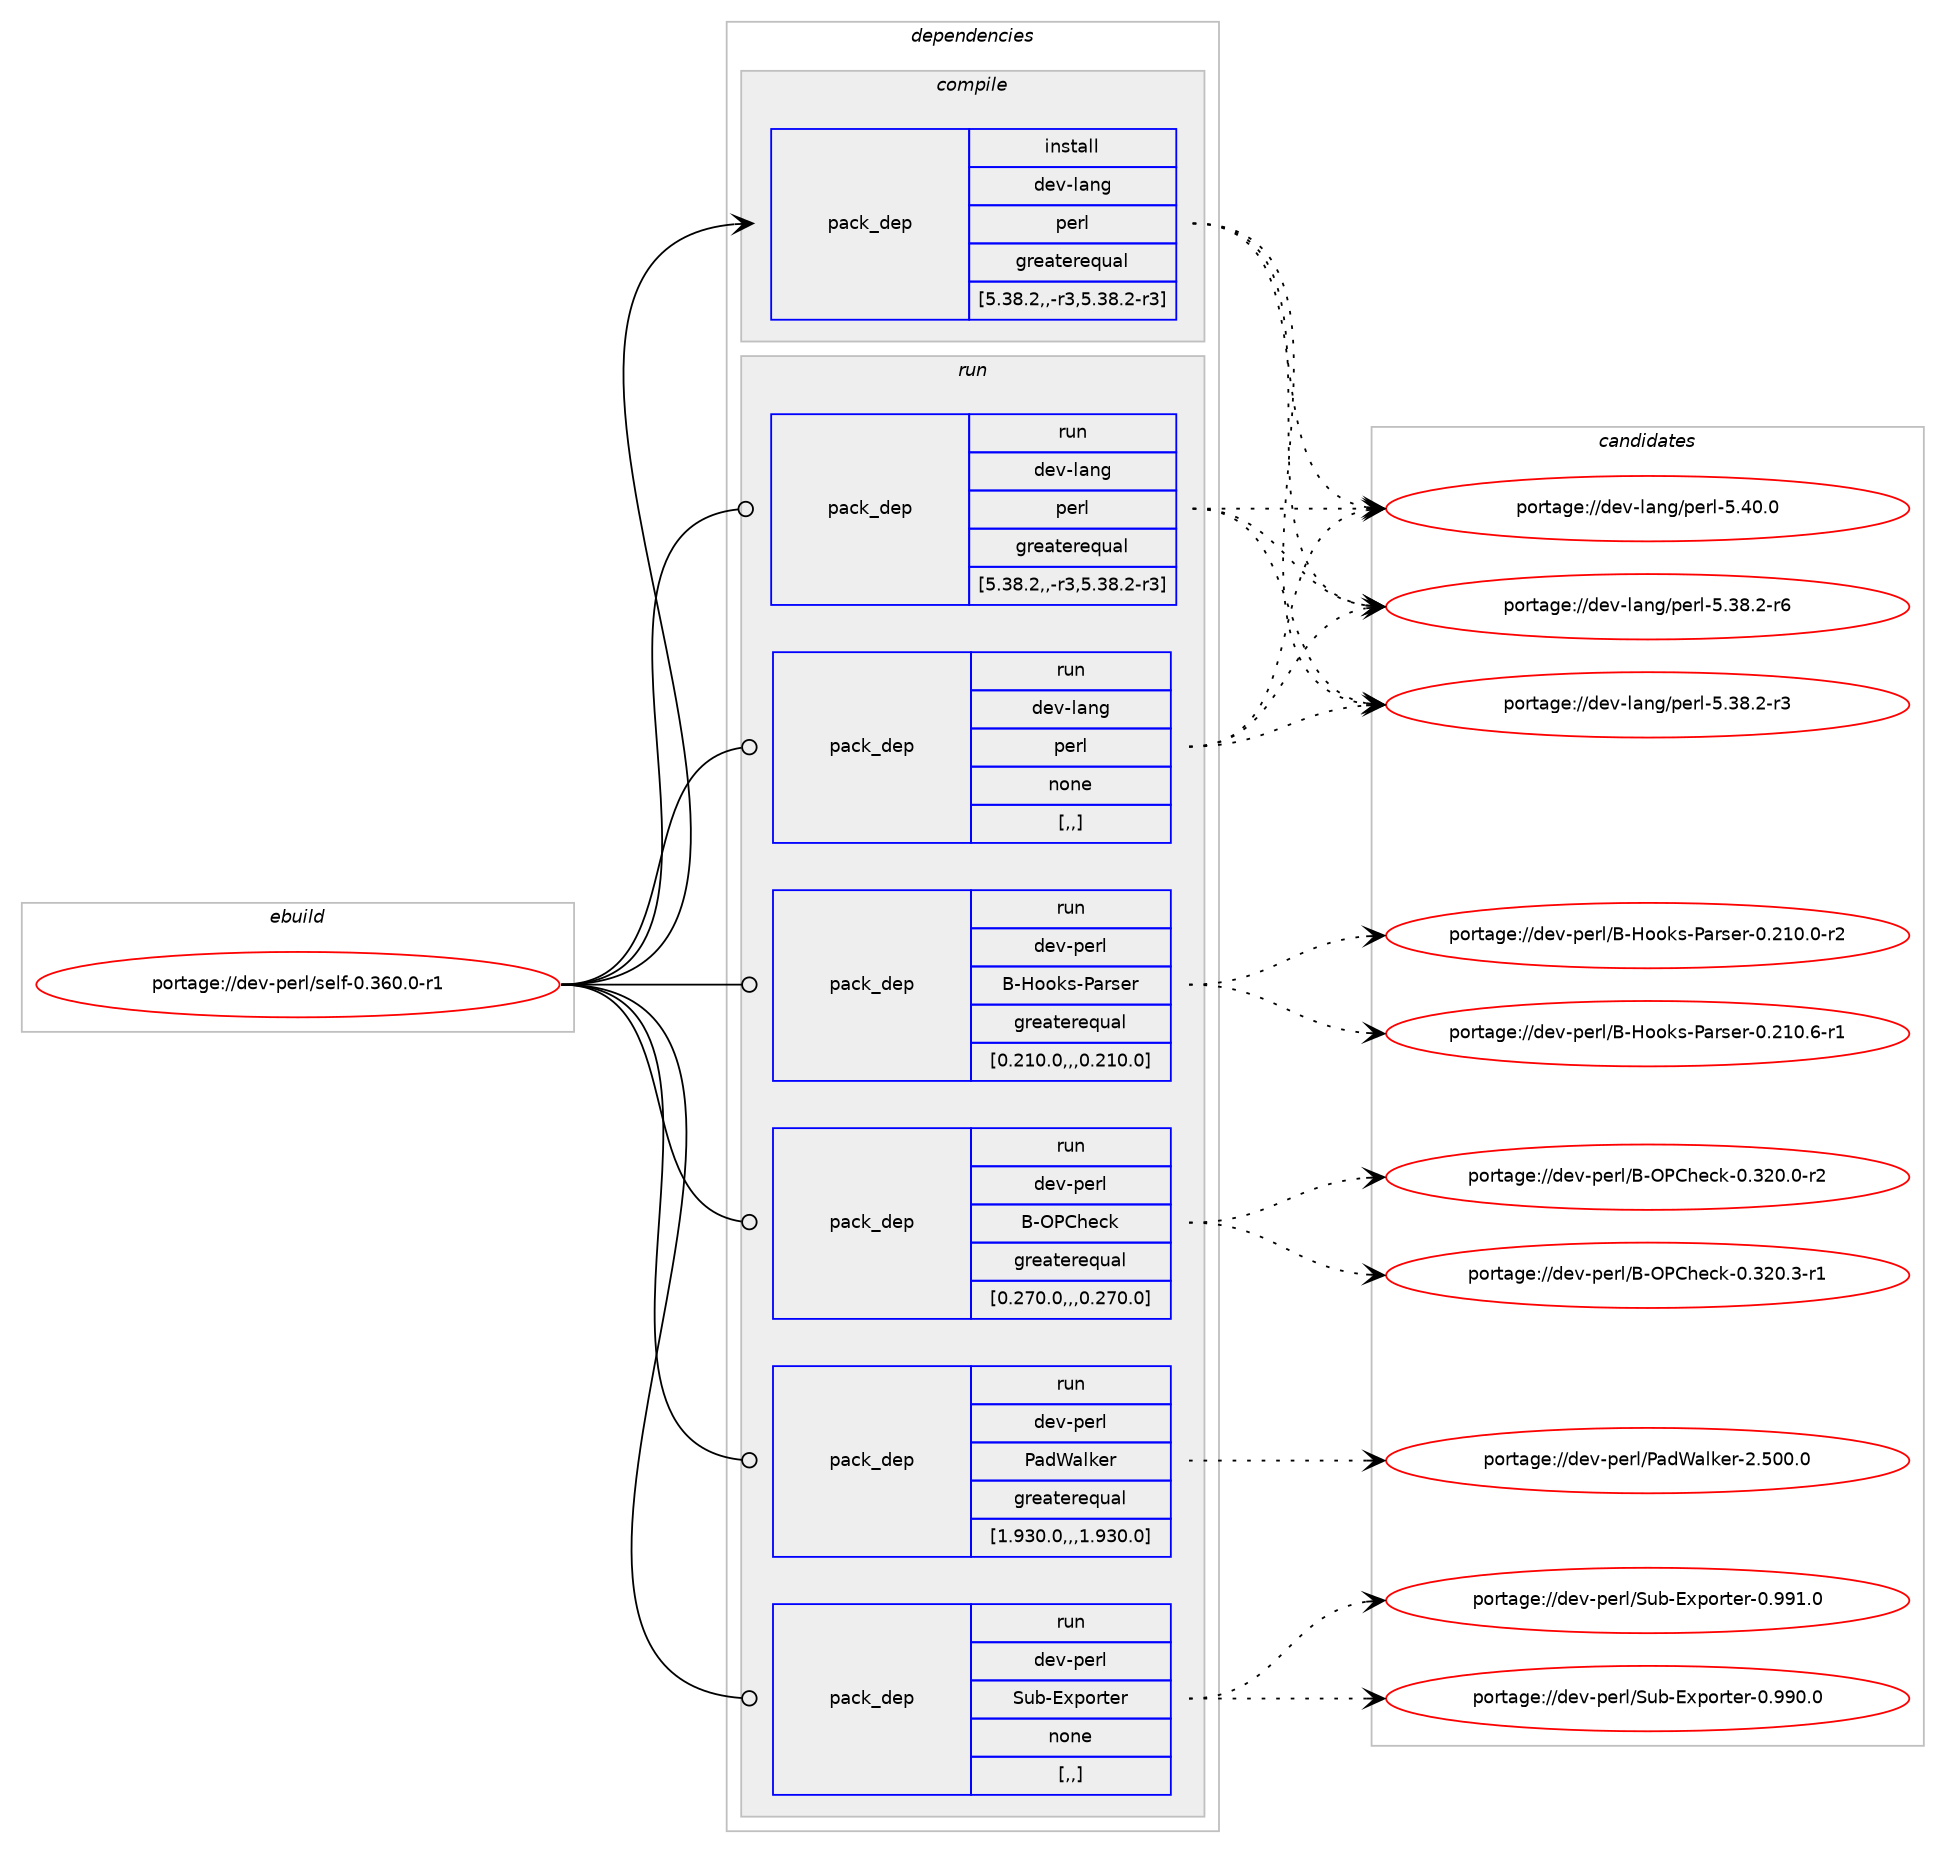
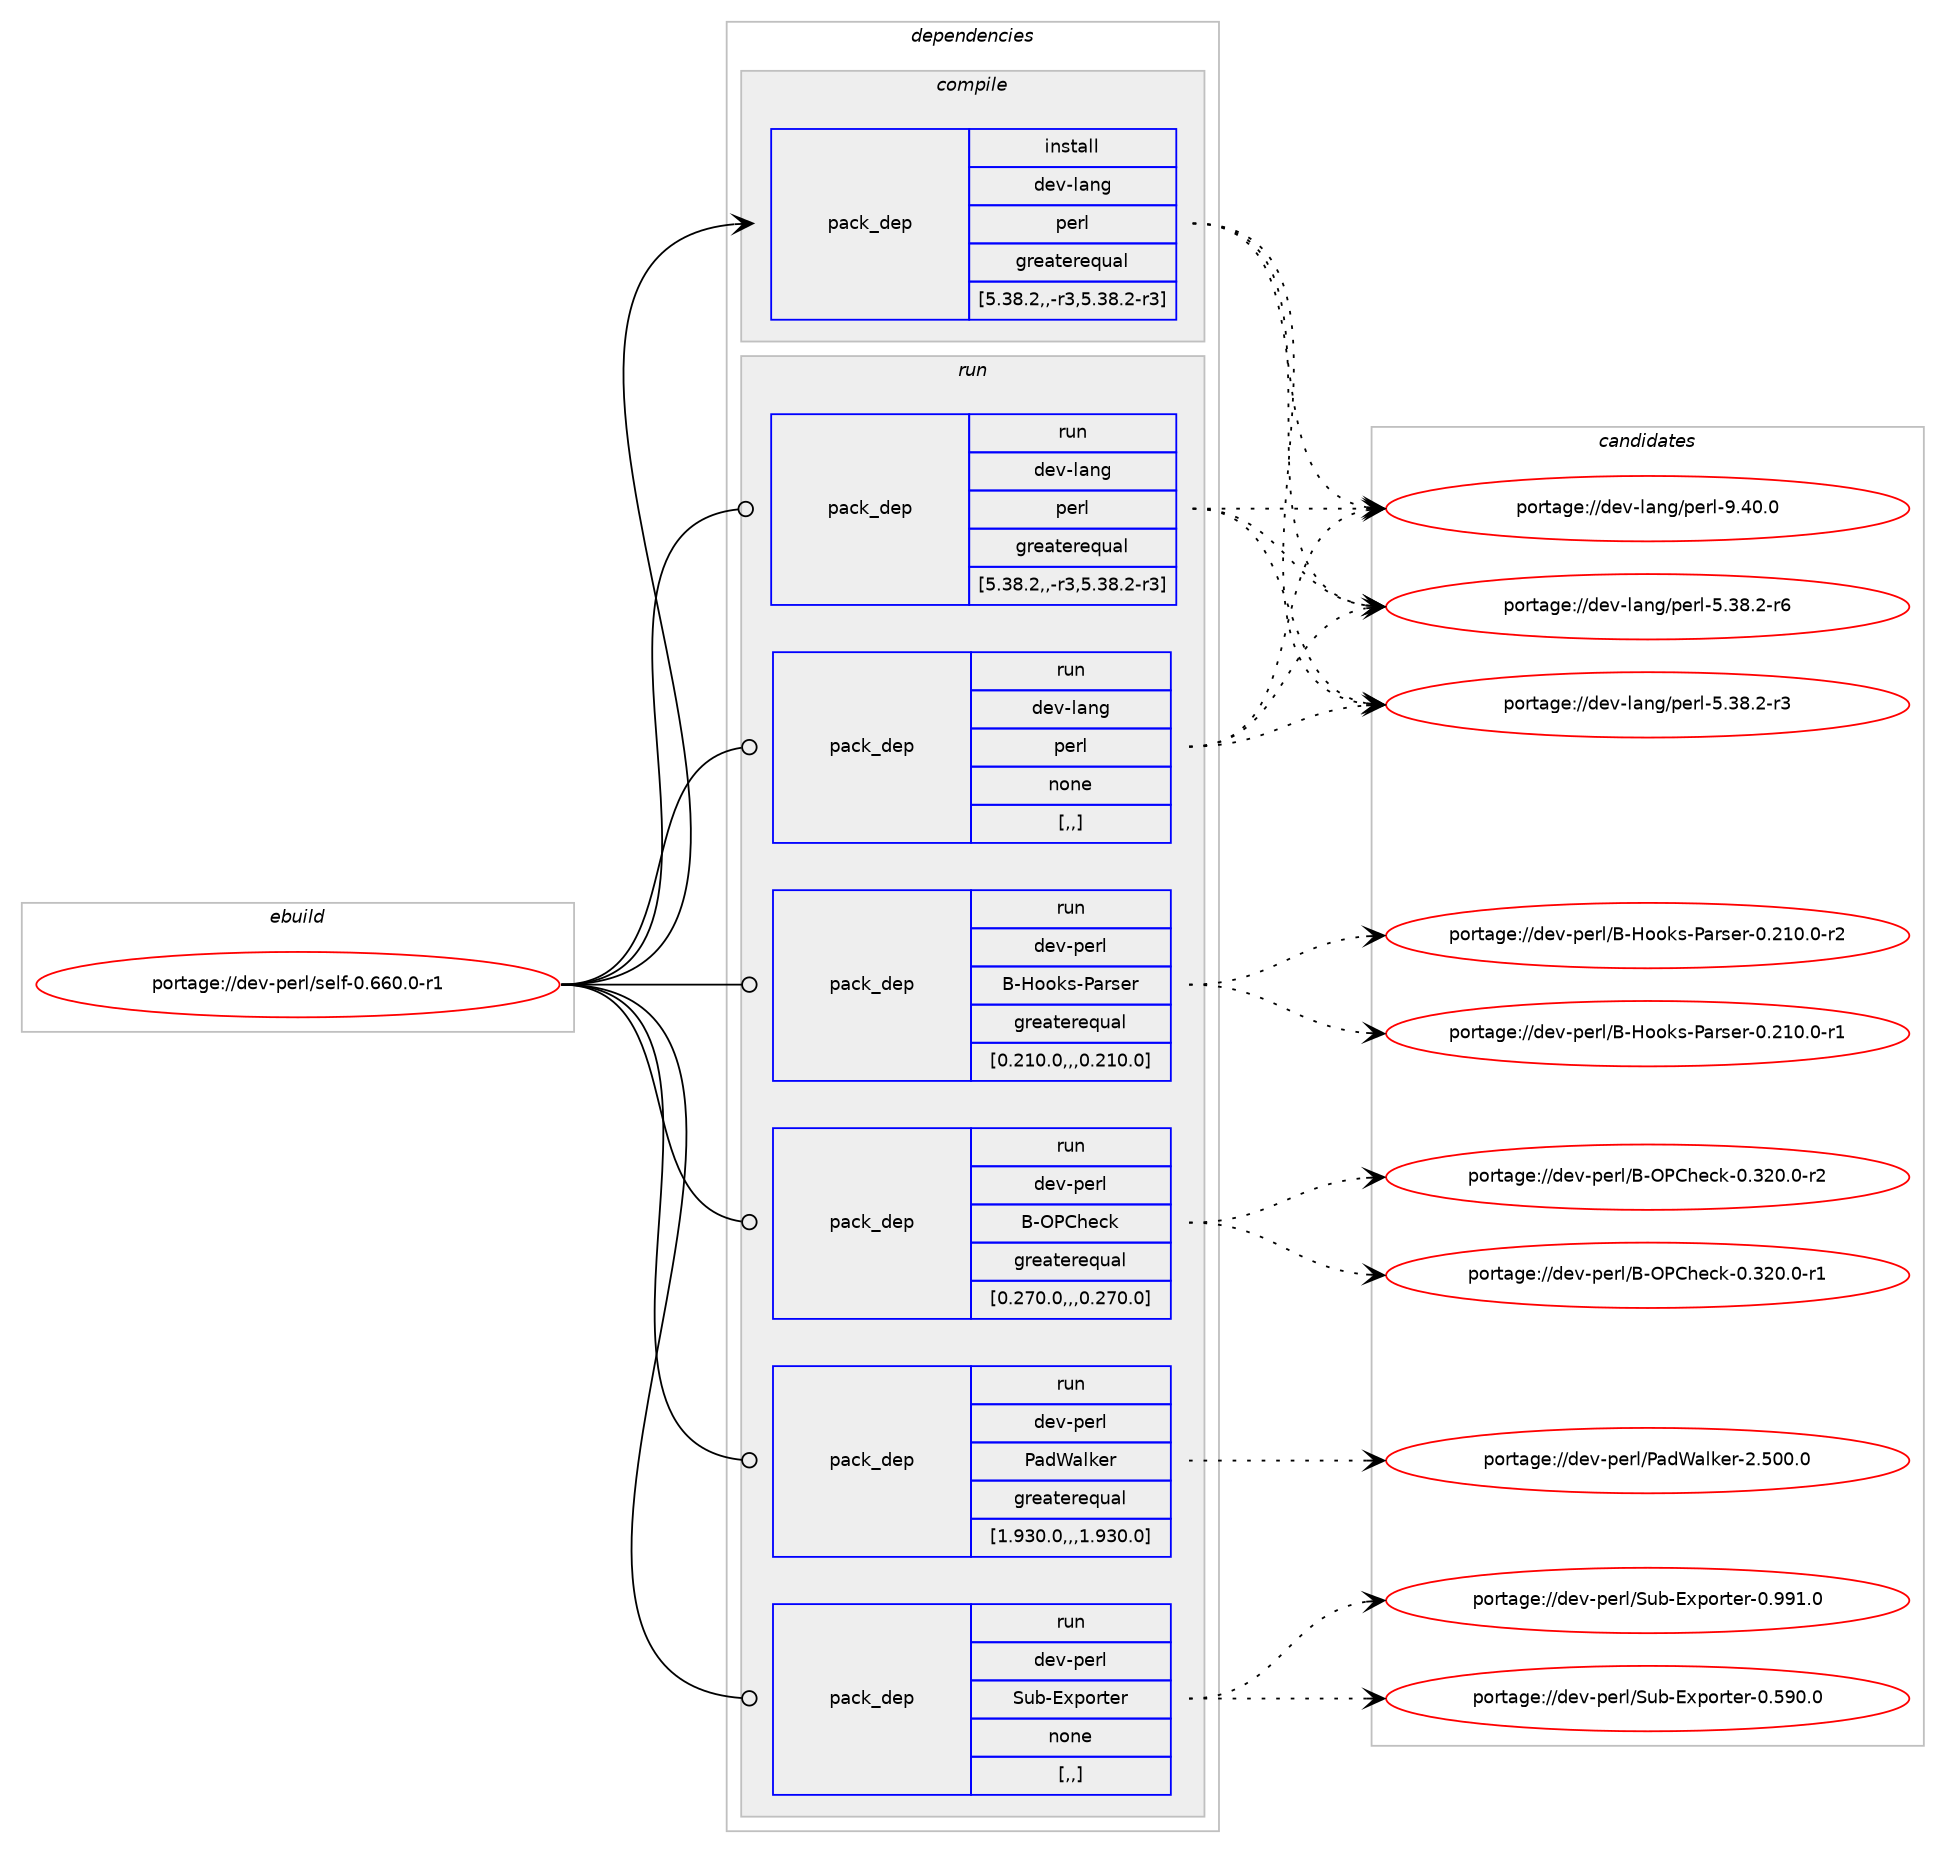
  digraph {
    compound=true
    concentrate=true
    fontname=Helvetica
    fontsize=10
    newrank=true
    rankdir=LR
    ranksep=1.5
    node [color=red fontname=Helvetica fontsize=10]
    edge [arrowhead=vee headport=w style=dotted tailport=e weight=100]
-   n1 [label="portage://dev-perl/self-0.360.0-r1" width=4]
+   n1 [label="portage://dev-perl/self-0.660.0-r1" width=4]
    n2 [color=blue label=<<TABLE BORDER="0" CELLBORDER="1" CELLSPACING="0" CELLPADDING="4" WIDTH="220"><TR><TD ROWSPAN="6" CELLPADDING="30">pack_dep</TD></TR><TR><TD WIDTH="110">install</TD></TR><TR><TD>dev-lang</TD></TR><TR><TD>perl</TD></TR><TR><TD>greaterequal</TD></TR><TR><TD>[5.38.2,,-r3,5.38.2-r3]</TD></TR></TABLE>> shape=none]
    n3 [color=blue label=<<TABLE BORDER="0" CELLBORDER="1" CELLSPACING="0" CELLPADDING="4" WIDTH="220"><TR><TD ROWSPAN="6" CELLPADDING="30">pack_dep</TD></TR><TR><TD WIDTH="110">run</TD></TR><TR><TD>dev-lang</TD></TR><TR><TD>perl</TD></TR><TR><TD>greaterequal</TD></TR><TR><TD>[5.38.2,,-r3,5.38.2-r3]</TD></TR></TABLE>> shape=none]
    n4 [color=blue label=<<TABLE BORDER="0" CELLBORDER="1" CELLSPACING="0" CELLPADDING="4" WIDTH="220"><TR><TD ROWSPAN="6" CELLPADDING="30">pack_dep</TD></TR><TR><TD WIDTH="110">run</TD></TR><TR><TD>dev-lang</TD></TR><TR><TD>perl</TD></TR><TR><TD>none</TD></TR><TR><TD>[,,]</TD></TR></TABLE>> shape=none]
    n5 [color=blue label=<<TABLE BORDER="0" CELLBORDER="1" CELLSPACING="0" CELLPADDING="4" WIDTH="220"><TR><TD ROWSPAN="6" CELLPADDING="30">pack_dep</TD></TR><TR><TD WIDTH="110">run</TD></TR><TR><TD>dev-perl</TD></TR><TR><TD>B-Hooks-Parser</TD></TR><TR><TD>greaterequal</TD></TR><TR><TD>[0.210.0,,,0.210.0]</TD></TR></TABLE>> shape=none]
    n6 [color=blue label=<<TABLE BORDER="0" CELLBORDER="1" CELLSPACING="0" CELLPADDING="4" WIDTH="220"><TR><TD ROWSPAN="6" CELLPADDING="30">pack_dep</TD></TR><TR><TD WIDTH="110">run</TD></TR><TR><TD>dev-perl</TD></TR><TR><TD>B-OPCheck</TD></TR><TR><TD>greaterequal</TD></TR><TR><TD>[0.270.0,,,0.270.0]</TD></TR></TABLE>> shape=none]
    n7 [color=blue label=<<TABLE BORDER="0" CELLBORDER="1" CELLSPACING="0" CELLPADDING="4" WIDTH="220"><TR><TD ROWSPAN="6" CELLPADDING="30">pack_dep</TD></TR><TR><TD WIDTH="110">run</TD></TR><TR><TD>dev-perl</TD></TR><TR><TD>PadWalker</TD></TR><TR><TD>greaterequal</TD></TR><TR><TD>[1.930.0,,,1.930.0]</TD></TR></TABLE>> shape=none]
    n8 [color=blue label=<<TABLE BORDER="0" CELLBORDER="1" CELLSPACING="0" CELLPADDING="4" WIDTH="220"><TR><TD ROWSPAN="6" CELLPADDING="30">pack_dep</TD></TR><TR><TD WIDTH="110">run</TD></TR><TR><TD>dev-perl</TD></TR><TR><TD>Sub-Exporter</TD></TR><TR><TD>none</TD></TR><TR><TD>[,,]</TD></TR></TABLE>> shape=none]
-   n9 [label="portage://dev-lang/perl-5.40.0" width=4]
+   n9 [label="portage://dev-lang/perl-9.40.0" width=4]
    n10 [label="portage://dev-lang/perl-5.38.2-r6" width=4]
    n11 [label="portage://dev-lang/perl-5.38.2-r3" width=4]
    n12 [label="portage://dev-perl/B-Hooks-Parser-0.210.0-r2" width=4]
-   n13 [label="portage://dev-perl/B-Hooks-Parser-0.210.6-r1" width=4]
+   n13 [label="portage://dev-perl/B-Hooks-Parser-0.210.0-r1" width=4]
    n14 [label="portage://dev-perl/B-OPCheck-0.320.0-r2" width=4]
-   n15 [label="portage://dev-perl/B-OPCheck-0.320.3-r1" width=4]
+   n15 [label="portage://dev-perl/B-OPCheck-0.320.0-r1" width=4]
    n16 [label="portage://dev-perl/PadWalker-2.500.0" width=4]
    n17 [label="portage://dev-perl/Sub-Exporter-0.991.0" width=4]
-   n18 [label="portage://dev-perl/Sub-Exporter-0.990.0" width=4]
+   n18 [label="portage://dev-perl/Sub-Exporter-0.590.0" width=4]
    subgraph cluster_1 {
      color=gray
      label=<<i>ebuild</i>>
      n1
    }
    subgraph cluster_2 {
      color=gray
      label=<<i>dependencies</i>>
      subgraph cluster_3 {
        color=gray
        fillcolor="#eeeeee"
        label=<<i>compile</i>>
        style=filled
        subgraph sub_4 {
          color=gray
          fillcolor="#eeeeee"
          label=<<i>compile</i>>
          style=filled
          n2
        }
      }
      subgraph cluster_5 {
        color=gray
        fillcolor="#eeeeee"
        label=<<i>compile and run</i>>
        style=filled
      }
      subgraph cluster_6 {
        color=gray
        fillcolor="#eeeeee"
        label=<<i>run</i>>
        style=filled
        subgraph sub_7 {
          color=gray
          fillcolor="#eeeeee"
          label=<<i>run</i>>
          style=filled
          n3
        }
        subgraph sub_8 {
          color=gray
          fillcolor="#eeeeee"
          label=<<i>run</i>>
          style=filled
          n4
        }
        subgraph sub_9 {
          color=gray
          fillcolor="#eeeeee"
          label=<<i>run</i>>
          style=filled
          n5
        }
        subgraph sub_10 {
          color=gray
          fillcolor="#eeeeee"
          label=<<i>run</i>>
          style=filled
          n6
        }
        subgraph sub_11 {
          color=gray
          fillcolor="#eeeeee"
          label=<<i>run</i>>
          style=filled
          n7
        }
        subgraph sub_12 {
          color=gray
          fillcolor="#eeeeee"
          label=<<i>run</i>>
          style=filled
          n8
        }
      }
    }
    subgraph cluster_13 {
      color=gray
      label=<<i>candidates</i>>
      rank=same
      subgraph sub_14 {
        color=black
        label=<<i>candidates</i>>
        nodesep=1
        rank=same
        n9
        n10
        n11
      }
      subgraph sub_15 {
        color=black
        label=<<i>candidates</i>>
        nodesep=1
        rank=same
        n9
        n10
        n11
      }
      subgraph sub_16 {
        color=black
        label=<<i>candidates</i>>
        nodesep=1
        rank=same
        n9
        n10
        n11
      }
      subgraph sub_17 {
        color=black
        label=<<i>candidates</i>>
        nodesep=1
        rank=same
        n12
        n13
      }
      subgraph sub_18 {
        color=black
        label=<<i>candidates</i>>
        nodesep=1
        rank=same
        n14
        n15
      }
      subgraph sub_19 {
        color=black
        label=<<i>candidates</i>>
        nodesep=1
        rank=same
        n16
      }
      subgraph sub_20 {
        color=black
        label=<<i>candidates</i>>
        nodesep=1
        rank=same
        n17
        n18
      }
    }
    n1 -> n2 [style=solid weight=20]
    n1 -> n3 [arrowhead=odot style=solid weight=20]
    n1 -> n4 [arrowhead=odot style=solid weight=20]
    n1 -> n5 [arrowhead=odot style=solid weight=20]
    n1 -> n6 [arrowhead=odot style=solid weight=20]
    n1 -> n7 [arrowhead=odot style=solid weight=20]
    n1 -> n8 [arrowhead=odot style=solid weight=20]
    n2 -> n9
    n2 -> n10
    n2 -> n11
    n3 -> n9
    n3 -> n10
    n3 -> n11
    n4 -> n9
    n4 -> n10
    n4 -> n11
    n5 -> n12
    n5 -> n13
    n6 -> n14
    n6 -> n15
    n7 -> n16
    n8 -> n17
    n8 -> n18
  }
